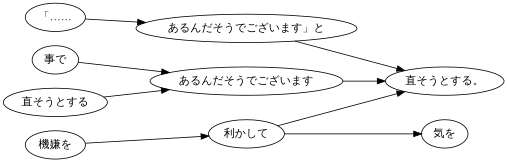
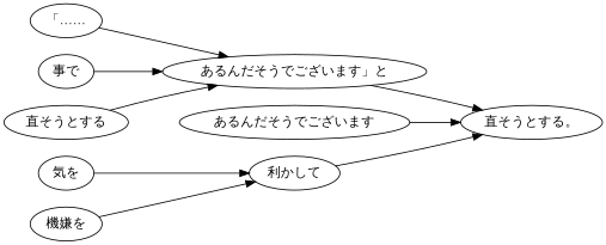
  digraph {
    rankdir=LR
    n1 [label="「……"]
    n2 [label="あるんだそうでございます」と"]
    n3 [label="直そうとする。"]
    n4 [label="事で"]
    n5 [label="直そうとする"]
    n6 [label="あるんだそうでございます"]
    n7 [label="気を"]
    n8 [label="利かして"]
    n9 [label="機嫌を"]
    n1 -> n2
    n2 -> n3
-   n4 -> n6
-   n5 -> n6
+   n4 -> n2
+   n5 -> n2
    n6 -> n3
-   n8 -> n7
+   n7 -> n8
    n8 -> n3
    n9 -> n8
  }
